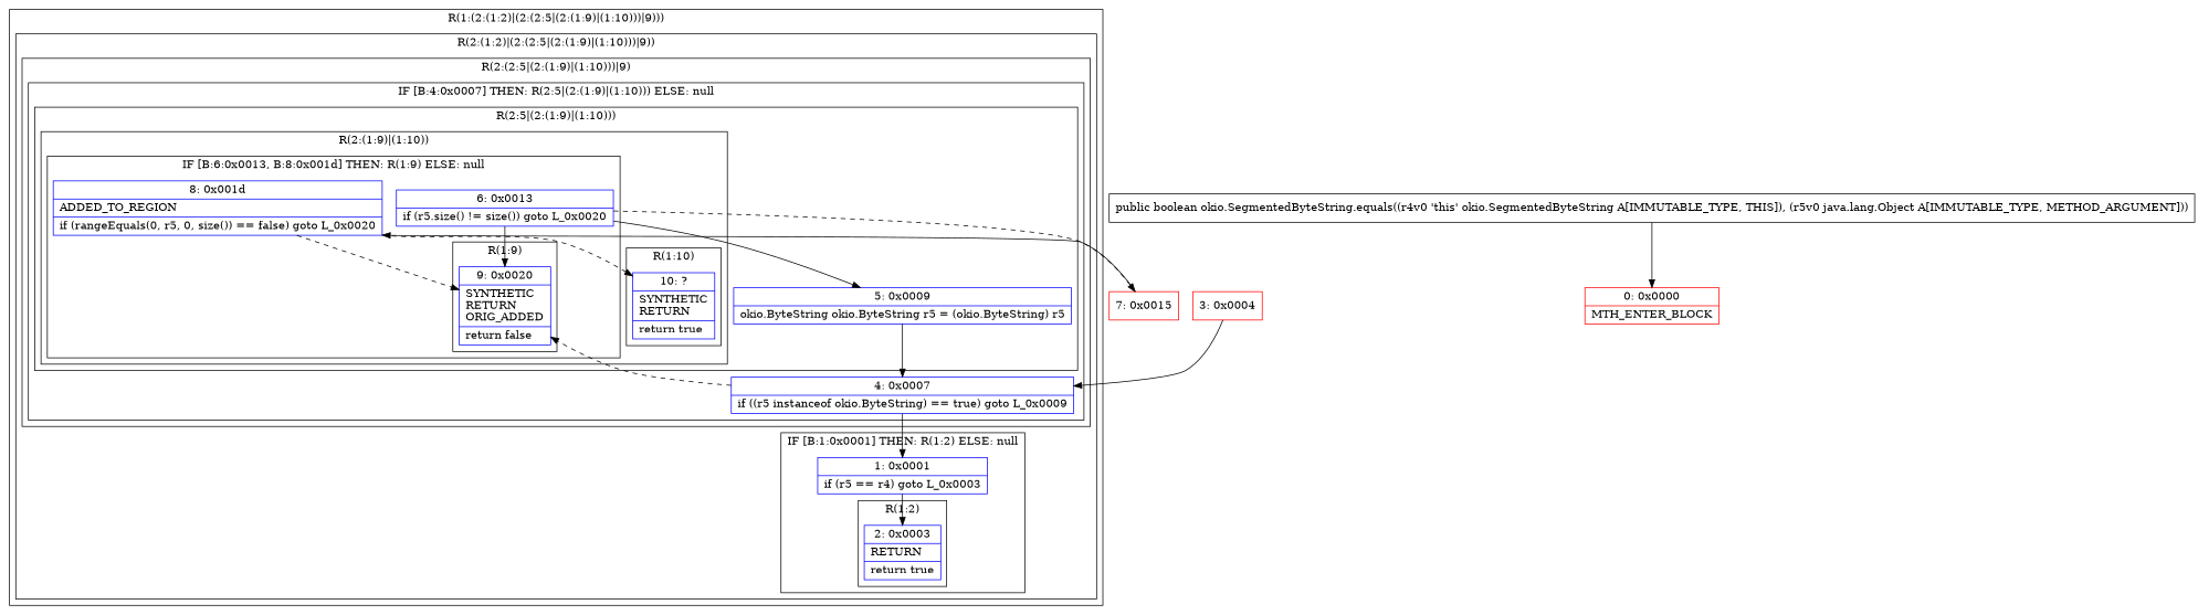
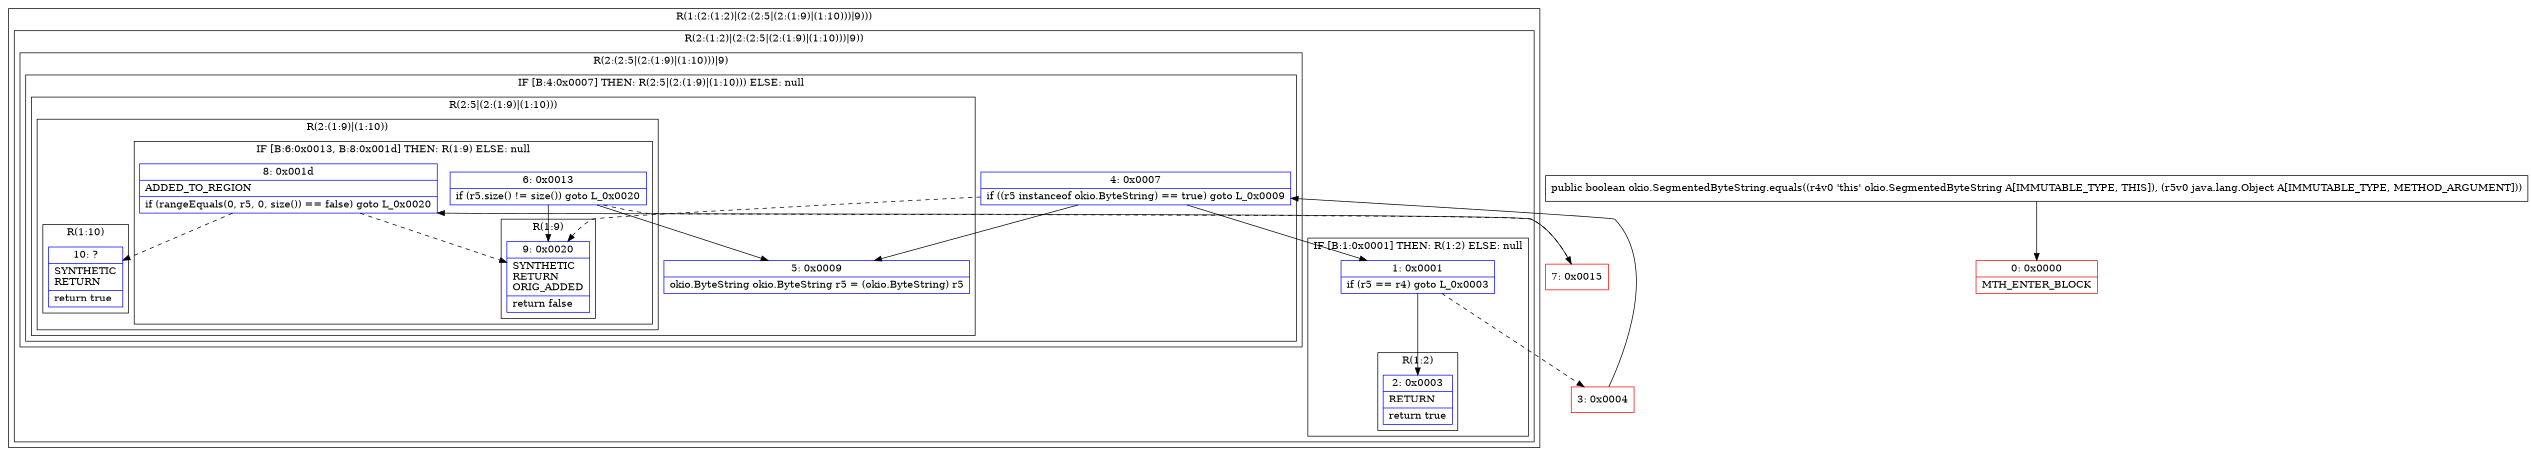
  digraph {
    node [color=blue shape=record]
    n1 [label="{2\:\ 0x0003|RETURN\l|return true\l}"]
    n2 [label="{1\:\ 0x0001|if (r5 == r4) goto L_0x0003\l}"]
    n3 [label="{9\:\ 0x0020|SYNTHETIC\lRETURN\lORIG_ADDED\l|return false\l}"]
    n4 [label="{6\:\ 0x0013|if (r5.size() != size()) goto L_0x0020\l}"]
    n5 [label="{8\:\ 0x001d|ADDED_TO_REGION\l|if (rangeEquals(0, r5, 0, size()) == false) goto L_0x0020\l}"]
    n6 [label="{10\:\ ?|SYNTHETIC\lRETURN\l|return true\l}"]
    n7 [label="{5\:\ 0x0009|okio.ByteString okio.ByteString r5 = (okio.ByteString) r5\l}"]
    n8 [label="{4\:\ 0x0007|if ((r5 instanceof okio.ByteString) == true) goto L_0x0009\l}"]
    n9 [color=red label="{3\:\ 0x0004}"]
    n10 [color=red label="{7\:\ 0x0015}"]
    n11 [color=red label="{0\:\ 0x0000|MTH_ENTER_BLOCK\l}"]
    n12 [label="{public boolean okio.SegmentedByteString.equals((r4v0 'this' okio.SegmentedByteString A[IMMUTABLE_TYPE, THIS]), (r5v0 java.lang.Object A[IMMUTABLE_TYPE, METHOD_ARGUMENT])) }" color=""]
    subgraph cluster_1 {
      label="R(1:(2:(1:2)|(2:(2:5|(2:(1:9)|(1:10)))|9)))"
      subgraph cluster_2 {
        label="R(2:(1:2)|(2:(2:5|(2:(1:9)|(1:10)))|9))"
        subgraph cluster_3 {
          label="IF [B:1:0x0001] THEN: R(1:2) ELSE: null"
          n2
          subgraph cluster_4 {
            label="R(1:2)"
            n1
          }
        }
        subgraph cluster_5 {
          label="R(2:(2:5|(2:(1:9)|(1:10)))|9)"
          subgraph cluster_6 {
            label="IF [B:4:0x0007] THEN: R(2:5|(2:(1:9)|(1:10))) ELSE: null"
            n8
            subgraph cluster_7 {
              label="R(2:5|(2:(1:9)|(1:10)))"
              n7
              subgraph cluster_8 {
                label="R(2:(1:9)|(1:10))"
                subgraph cluster_9 {
                  label="IF [B:6:0x0013, B:8:0x001d] THEN: R(1:9) ELSE: null"
                  n4
                  n5
                  subgraph cluster_10 {
                    label="R(1:9)"
                    n3
                  }
                }
                subgraph cluster_11 {
                  label="R(1:10)"
                  n6
                }
              }
            }
          }
        }
      }
    }
    n2 -> n1
+   n2 -> n9 [style=dashed]
    n4 -> n3
    n4 -> n7
    n4 -> n10 [style=dashed]
    n5 -> n3 [style=dashed]
    n5 -> n6 [style=dashed]
    n8 -> n2
    n8 -> n3 [style=dashed]
-   n7 -> n8
+   n8 -> n7
    n9 -> n8
    n10 -> n5
    n12 -> n11
  }
